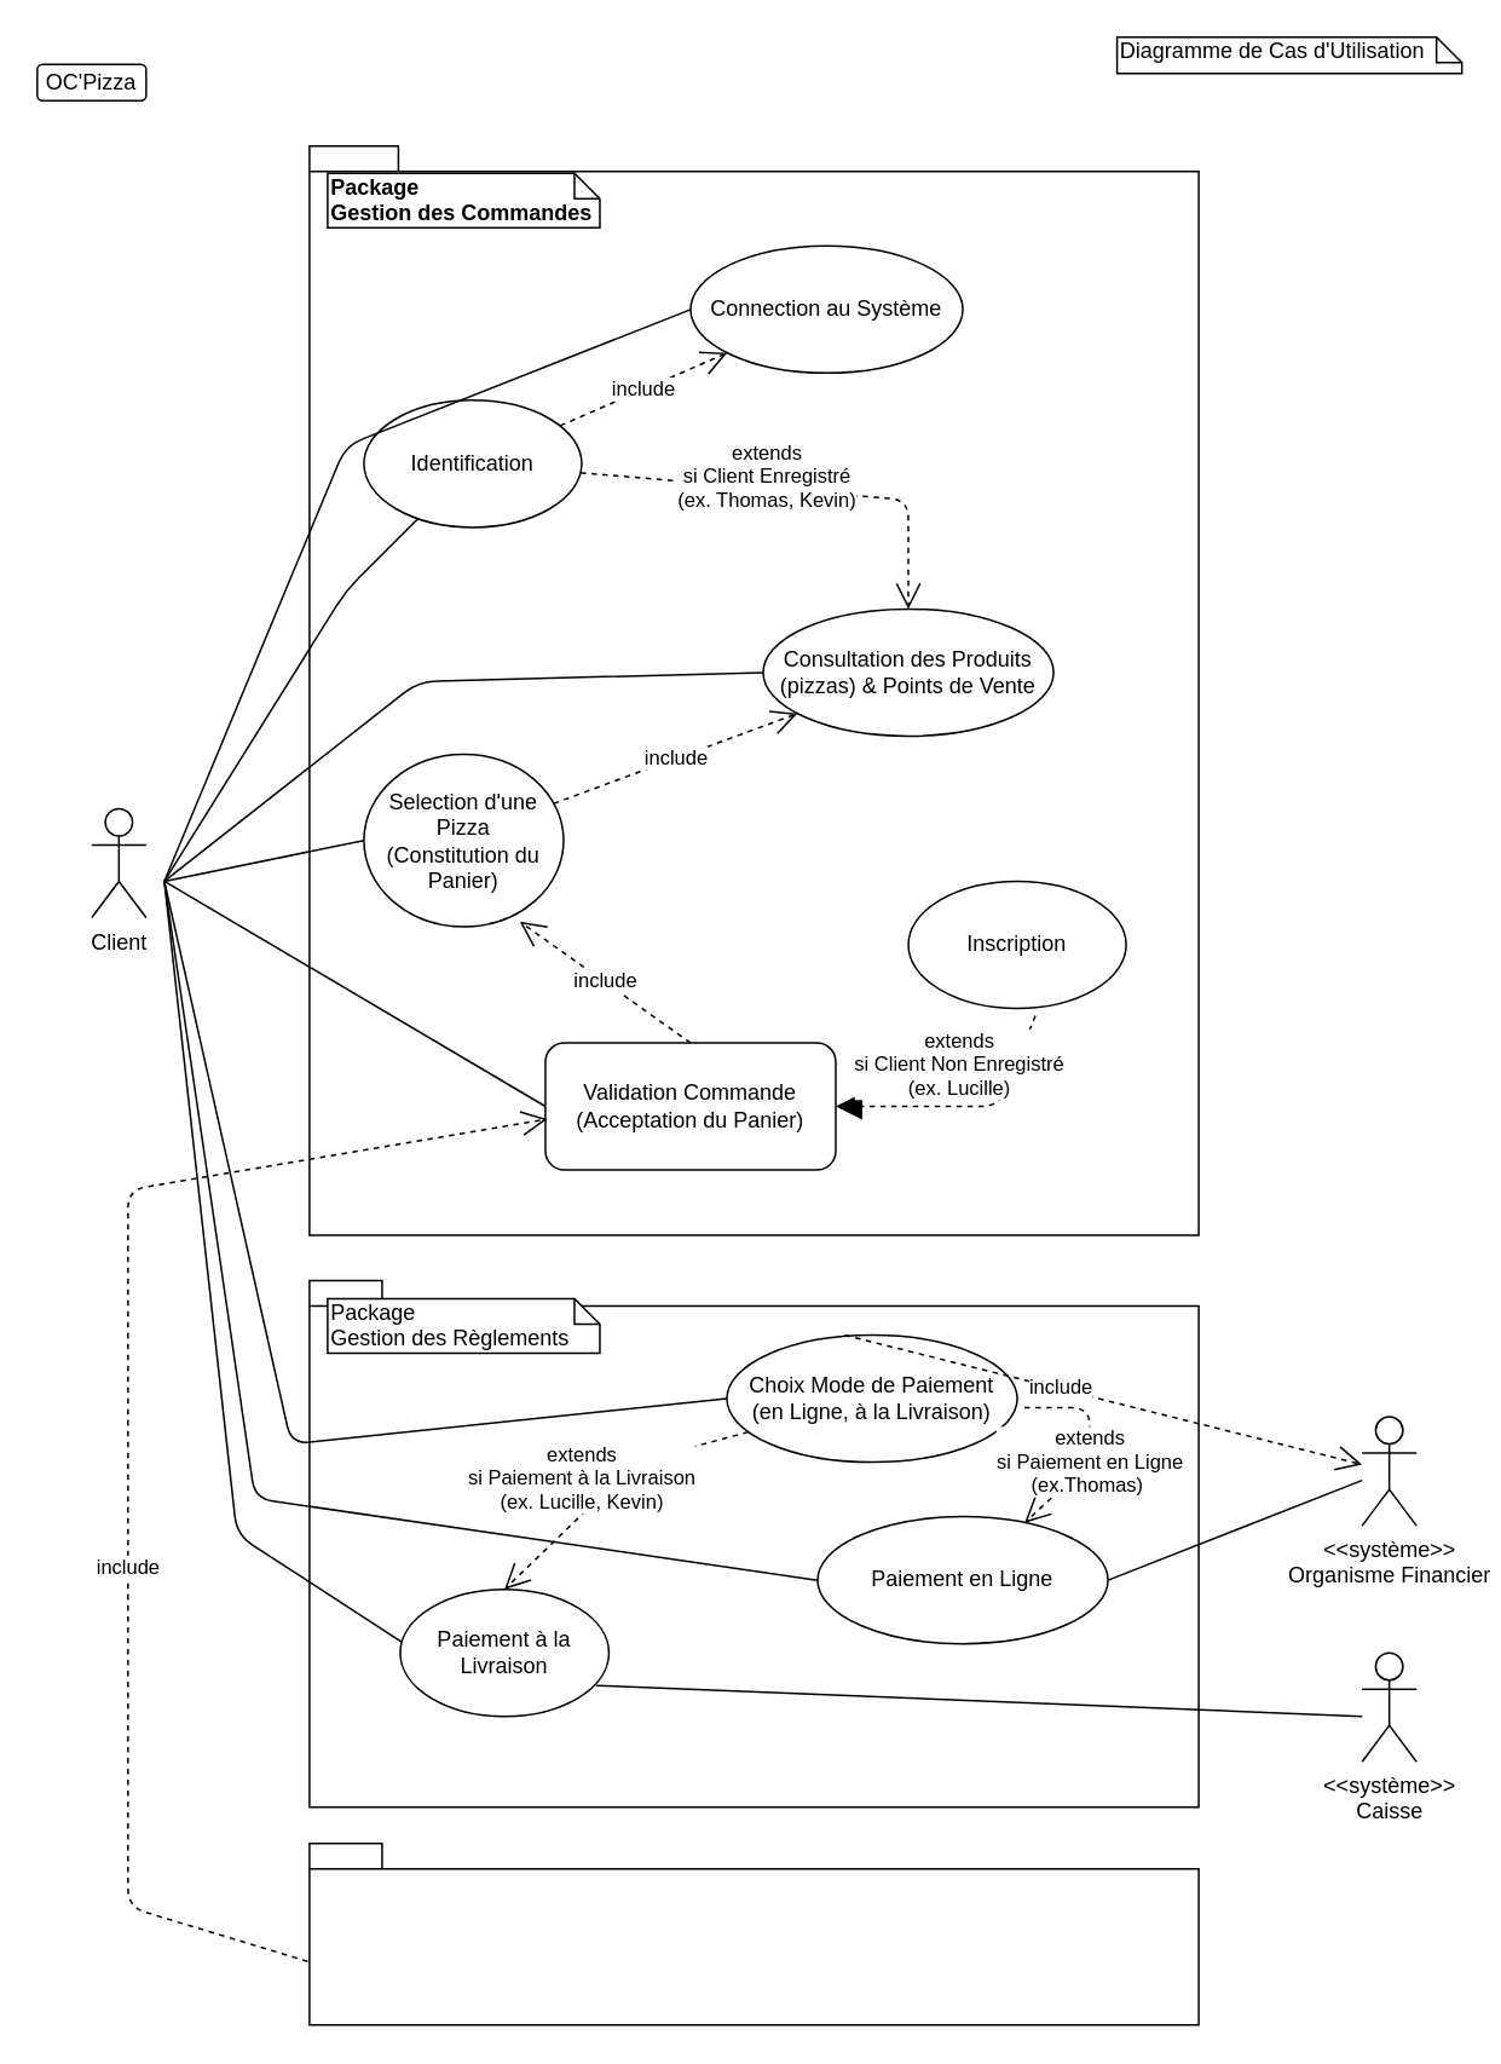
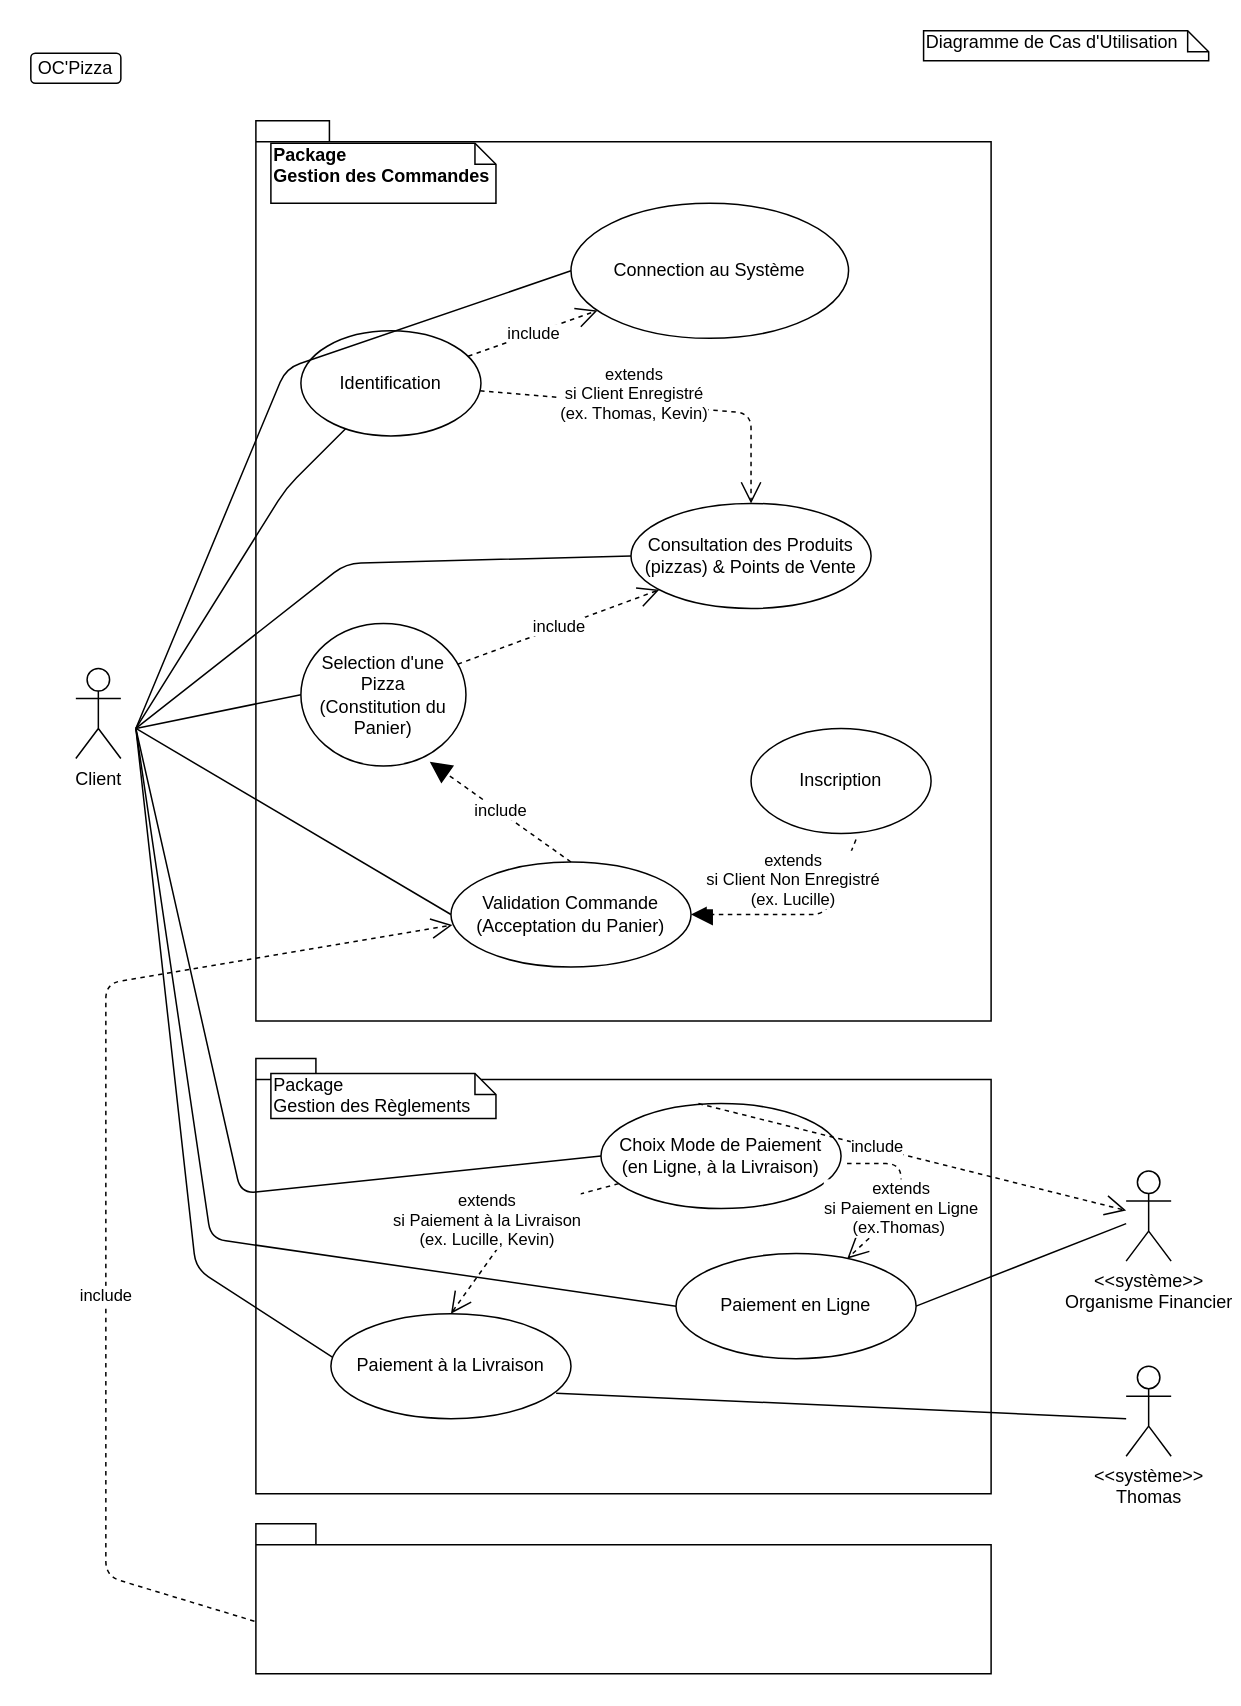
  <mxCell id="0" />
  <mxCell id="1" parent="0" />
  <mxCell id="2" value="" style="shape=folder;fontStyle=1;spacingTop=10;tabWidth=40;tabHeight=14;tabPosition=left;html=1;" parent="1" vertex="1"><mxGeometry x="170" y="705" width="490" height="290" as="geometry" /></mxCell>
  <mxCell id="3" value="" style="shape=folder;fontStyle=1;spacingTop=10;tabWidth=40;tabHeight=14;tabPosition=left;html=1;" parent="1" vertex="1"><mxGeometry x="170" y="1015" width="490" height="100" as="geometry" /></mxCell>
  <mxCell id="4" value="" style="shape=folder;fontStyle=1;spacingTop=10;tabWidth=40;tabHeight=14;tabPosition=left;html=1;" parent="1" vertex="1"><mxGeometry x="170" y="80" width="490" height="600" as="geometry" /></mxCell>
  <mxCell id="5" value="OC'Pizza" style="rounded=1;whiteSpace=wrap;html=1;" parent="1" vertex="1"><mxGeometry x="20" y="35" width="60" height="20" as="geometry" /></mxCell>
  <mxCell id="6" value="Diagramme de Cas d'Utilisation" style="shape=note;whiteSpace=wrap;html=1;size=14;verticalAlign=top;align=left;spacingTop=-6;" parent="1" vertex="1"><mxGeometry x="615" y="20" width="190" height="20" as="geometry" /></mxCell>
  <mxCell id="7" value="Client" style="shape=umlActor;verticalLabelPosition=bottom;labelBackgroundColor=#ffffff;verticalAlign=top;html=1;" parent="1" vertex="1"><mxGeometry x="50" y="445" width="30" height="60" as="geometry" /></mxCell>
- <mxCell id="8" value="Connection au Système" style="ellipse;whiteSpace=wrap;html=1;" parent="1" vertex="1"><mxGeometry x="380" y="135" width="150" height="70" as="geometry" /></mxCell>
+ <mxCell id="8" value="Connection au Système" style="ellipse;whiteSpace=wrap;html=1;" parent="1" vertex="1"><mxGeometry x="380" y="135" width="185" height="90" as="geometry" /></mxCell>
  <mxCell id="9" value="Identification" style="ellipse;whiteSpace=wrap;html=1;" parent="1" vertex="1"><mxGeometry x="200" y="220" width="120" height="70" as="geometry" /></mxCell>
  <mxCell id="10" value="Inscription" style="ellipse;whiteSpace=wrap;html=1;" parent="1" vertex="1"><mxGeometry x="500" y="485" width="120" height="70" as="geometry" /></mxCell>
  <mxCell id="11" value="Consultation des Produits&lt;br&gt;(pizzas) &amp;amp; Points de Vente" style="ellipse;whiteSpace=wrap;html=1;" parent="1" vertex="1"><mxGeometry x="420" y="335" width="160" height="70" as="geometry" /></mxCell>
  <mxCell id="12" value="Selection d'une Pizza&lt;br&gt;(Constitution du Panier)" style="ellipse;whiteSpace=wrap;html=1;" parent="1" vertex="1"><mxGeometry x="200" y="415" width="110" height="95" as="geometry" /></mxCell>
- <mxCell id="13" value="Validation Commande&lt;br&gt;(Acceptation du Panier)" style="whiteSpace=wrap;html=1;rounded=1;" parent="1" vertex="1"><mxGeometry x="300" y="574" width="160" height="70" as="geometry" /></mxCell>
- <mxCell id="14" value="&lt;b&gt;Package&lt;br&gt;Gestion des Commandes&lt;/b&gt;" style="shape=note;whiteSpace=wrap;html=1;size=14;verticalAlign=top;align=left;spacingTop=-6;" parent="1" vertex="1"><mxGeometry x="180" y="95" width="150" height="30" as="geometry" /></mxCell>
+ <mxCell id="13" value="Validation Commande&lt;br&gt;(Acceptation du Panier)" style="ellipse;whiteSpace=wrap;html=1;" parent="1" vertex="1"><mxGeometry x="300" y="574" width="160" height="70" as="geometry" /></mxCell>
+ <mxCell id="14" value="&lt;b&gt;Package&lt;br&gt;Gestion des Commandes&lt;/b&gt;" style="shape=note;whiteSpace=wrap;html=1;size=14;verticalAlign=top;align=left;spacingTop=-6;" parent="1" vertex="1"><mxGeometry x="180" y="95" width="150" height="40" as="geometry" /></mxCell>
  <mxCell id="15" value="" style="endArrow=none;html=1;entryX=0;entryY=0.5;entryDx=0;entryDy=0;" parent="1" target="8" edge="1"><mxGeometry width="50" height="50" relative="1" as="geometry"><mxPoint x="90" y="485" as="sourcePoint" /><mxPoint x="310" y="203.167" as="targetPoint" /><Array as="points"><mxPoint x="190" y="245" /></Array></mxGeometry></mxCell>
  <mxCell id="16" value="" style="endArrow=none;html=1;" parent="1" target="9" edge="1"><mxGeometry width="50" height="50" relative="1" as="geometry"><mxPoint x="90" y="485" as="sourcePoint" /><mxPoint x="390" y="180" as="targetPoint" /><Array as="points"><mxPoint x="190" y="325" /></Array></mxGeometry></mxCell>
  <mxCell id="17" value="" style="endArrow=none;html=1;entryX=0;entryY=0.5;entryDx=0;entryDy=0;" parent="1" target="11" edge="1"><mxGeometry width="50" height="50" relative="1" as="geometry"><mxPoint x="90" y="485" as="sourcePoint" /><mxPoint x="390" y="180" as="targetPoint" /><Array as="points"><mxPoint x="230" y="375" /></Array></mxGeometry></mxCell>
  <mxCell id="18" value="" style="endArrow=none;html=1;entryX=0;entryY=0.5;entryDx=0;entryDy=0;" parent="1" target="12" edge="1"><mxGeometry width="50" height="50" relative="1" as="geometry"><mxPoint x="90" y="485" as="sourcePoint" /><mxPoint x="390" y="180" as="targetPoint" /></mxGeometry></mxCell>
  <mxCell id="19" value="" style="endArrow=none;html=1;entryX=0;entryY=0.5;entryDx=0;entryDy=0;" parent="1" target="13" edge="1"><mxGeometry width="50" height="50" relative="1" as="geometry"><mxPoint x="90" y="485" as="sourcePoint" /><mxPoint x="390" y="180" as="targetPoint" /></mxGeometry></mxCell>
  <mxCell id="20" value="Package&lt;br&gt;Gestion des Règlements" style="shape=note;whiteSpace=wrap;html=1;size=14;verticalAlign=top;align=left;spacingTop=-6;" parent="1" vertex="1"><mxGeometry x="180" y="715" width="150" height="30" as="geometry" /></mxCell>
  <mxCell id="21" value="Paiement en Ligne" style="ellipse;whiteSpace=wrap;html=1;" parent="1" vertex="1"><mxGeometry x="450" y="835" width="160" height="70" as="geometry" /></mxCell>
  <mxCell id="22" value="Choix Mode de Paiement&lt;br&gt;(en Ligne, à la Livraison)" style="ellipse;whiteSpace=wrap;html=1;" parent="1" vertex="1"><mxGeometry x="400" y="735" width="160" height="70" as="geometry" /></mxCell>
  <mxCell id="23" value="" style="endArrow=none;html=1;entryX=0;entryY=0.5;entryDx=0;entryDy=0;" parent="1" target="22" edge="1"><mxGeometry width="50" height="50" relative="1" as="geometry"><mxPoint x="90" y="485" as="sourcePoint" /><mxPoint x="130" y="619" as="targetPoint" /><Array as="points"><mxPoint x="160" y="795" /></Array></mxGeometry></mxCell>
  <mxCell id="24" value="" style="endArrow=none;html=1;entryX=0;entryY=0.5;entryDx=0;entryDy=0;" parent="1" target="21" edge="1"><mxGeometry width="50" height="50" relative="1" as="geometry"><mxPoint x="90" y="485" as="sourcePoint" /><mxPoint x="370" y="920" as="targetPoint" /><Array as="points"><mxPoint x="140" y="825" /></Array></mxGeometry></mxCell>
  <mxCell id="25" value="&amp;lt;&amp;lt;système&amp;gt;&amp;gt;&lt;br&gt;Organisme Financier" style="shape=umlActor;verticalLabelPosition=bottom;labelBackgroundColor=#ffffff;verticalAlign=top;html=1;" parent="1" vertex="1"><mxGeometry x="750" y="780" width="30" height="60" as="geometry" /></mxCell>
  <mxCell id="26" value="" style="endArrow=none;html=1;exitX=1;exitY=0.5;exitDx=0;exitDy=0;" parent="1" source="21" edge="1"><mxGeometry width="50" height="50" relative="1" as="geometry"><mxPoint x="610" y="978" as="sourcePoint" /><mxPoint x="750" y="815" as="targetPoint" /></mxGeometry></mxCell>
  <mxCell id="27" value="include" style="endArrow=open;endSize=12;dashed=1;html=1;entryX=0.006;entryY=0.6;entryDx=0;entryDy=0;entryPerimeter=0;exitX=-0.002;exitY=0.65;exitDx=0;exitDy=0;exitPerimeter=0;" parent="1" source="3" target="13" edge="1"><mxGeometry x="-0.208" width="160" relative="1" as="geometry"><mxPoint x="170" y="1070" as="sourcePoint" /><mxPoint x="60" y="620" as="targetPoint" /><Array as="points"><mxPoint x="70" y="1050" /><mxPoint x="70" y="655" /></Array><mxPoint as="offset" /></mxGeometry></mxCell>
  <mxCell id="28" value="include" style="endArrow=open;endSize=12;dashed=1;html=1;" parent="1" source="9" target="8" edge="1"><mxGeometry width="160" relative="1" as="geometry"><mxPoint x="375" y="234.5" as="sourcePoint" /><mxPoint x="535" y="234.5" as="targetPoint" /></mxGeometry></mxCell>
  <mxCell id="29" value="include" style="endArrow=open;endSize=12;dashed=1;html=1;exitX=0.95;exitY=0.286;exitDx=0;exitDy=0;exitPerimeter=0;" parent="1" target="11" edge="1" source="12"><mxGeometry width="160" relative="1" as="geometry"><mxPoint x="450" y="474" as="sourcePoint" /><mxPoint x="447" y="445" as="targetPoint" /></mxGeometry></mxCell>
- <mxCell id="30" value="include" style="endArrow=open;endSize=12;dashed=1;html=1;exitX=0.5;exitY=0;exitDx=0;exitDy=0;entryX=0.781;entryY=0.971;entryDx=0;entryDy=0;entryPerimeter=0;" parent="1" source="13" target="12" edge="1"><mxGeometry width="160" relative="1" as="geometry"><mxPoint x="460" y="484" as="sourcePoint" /><mxPoint x="454.721" y="444.939" as="targetPoint" /><Array as="points" /><mxPoint as="offset" /></mxGeometry></mxCell>
+ <mxCell id="30" value="include" style="endArrow=block;endSize=12;dashed=1;html=1;exitX=0.5;exitY=0;exitDx=0;exitDy=0;entryX=0.781;entryY=0.971;entryDx=0;entryDy=0;entryPerimeter=0;" parent="1" source="13" target="12" edge="1"><mxGeometry width="160" relative="1" as="geometry"><mxPoint x="460" y="484" as="sourcePoint" /><mxPoint x="454.721" y="444.939" as="targetPoint" /><Array as="points" /><mxPoint as="offset" /></mxGeometry></mxCell>
  <mxCell id="31" value="include" style="endArrow=open;endSize=12;dashed=1;html=1;exitX=0.406;exitY=0;exitDx=0;exitDy=0;exitPerimeter=0;" parent="1" source="22" target="25" edge="1"><mxGeometry x="-0.169" y="1" width="160" relative="1" as="geometry"><mxPoint x="430" y="765" as="sourcePoint" /><mxPoint x="590" y="765" as="targetPoint" /><mxPoint as="offset" /></mxGeometry></mxCell>
  <mxCell id="32" value="extends&lt;br&gt;si Client Enregistré&lt;br&gt;(ex. Thomas, Kevin)" style="endArrow=open;endSize=12;dashed=1;html=1;entryX=0.5;entryY=0;entryDx=0;entryDy=0;" parent="1" source="9" target="11" edge="1"><mxGeometry x="-0.152" y="6" width="160" relative="1" as="geometry"><mxPoint x="350" y="354.5" as="sourcePoint" /><mxPoint x="510" y="354.5" as="targetPoint" /><Array as="points"><mxPoint x="500" y="275" /></Array><mxPoint as="offset" /></mxGeometry></mxCell>
  <mxCell id="33" value="extends&lt;br&gt;si Client Non Enregistré&lt;br&gt;(ex. Lucille)" style="endArrow=block;endSize=12;dashed=1;html=1;entryX=1;entryY=0.5;entryDx=0;entryDy=0;exitX=0.583;exitY=1.057;exitDx=0;exitDy=0;exitPerimeter=0;" parent="1" source="10" target="13" edge="1"><mxGeometry x="-0.436" y="-29" width="160" relative="1" as="geometry"><mxPoint x="620" y="354.5" as="sourcePoint" /><mxPoint x="460" y="354.5" as="targetPoint" /><Array as="points"><mxPoint x="550" y="609" /></Array><mxPoint as="offset" /></mxGeometry></mxCell>
  <mxCell id="34" value="extends&lt;br&gt;si Paiement en Ligne&lt;br&gt;(ex.Thomas)&amp;nbsp;" style="endArrow=open;endSize=12;dashed=1;html=1;" parent="1" target="21" edge="1"><mxGeometry x="0.148" width="160" relative="1" as="geometry"><mxPoint x="564" y="775" as="sourcePoint" /><mxPoint x="400" y="864.5" as="targetPoint" /><Array as="points"><mxPoint x="600" y="775" /><mxPoint x="600" y="805" /></Array><mxPoint as="offset" /></mxGeometry></mxCell>
- <mxCell id="35" value="Paiement à la Livraison" style="ellipse;whiteSpace=wrap;html=1;" parent="1" vertex="1"><mxGeometry x="220" y="875" width="115" height="70" as="geometry" /></mxCell>
- <mxCell id="36" value="&amp;lt;&amp;lt;système&amp;gt;&amp;gt;&lt;br&gt;Caisse" style="shape=umlActor;verticalLabelPosition=bottom;labelBackgroundColor=#ffffff;verticalAlign=top;html=1;" parent="1" vertex="1"><mxGeometry x="750" y="910" width="30" height="60" as="geometry" /></mxCell>
+ <mxCell id="35" value="Paiement à la Livraison" style="ellipse;whiteSpace=wrap;html=1;" parent="1" vertex="1"><mxGeometry x="220" y="875" width="160" height="70" as="geometry" /></mxCell>
+ <mxCell id="36" value="&amp;lt;&amp;lt;système&amp;gt;&amp;gt;&lt;br&gt;Thomas" style="shape=umlActor;verticalLabelPosition=bottom;labelBackgroundColor=#ffffff;verticalAlign=top;html=1;" parent="1" vertex="1"><mxGeometry x="750" y="910" width="30" height="60" as="geometry" /></mxCell>
  <mxCell id="37" value="" style="endArrow=none;html=1;entryX=0.006;entryY=0.414;entryDx=0;entryDy=0;entryPerimeter=0;" parent="1" target="35" edge="1"><mxGeometry width="50" height="50" relative="1" as="geometry"><mxPoint x="90" y="485" as="sourcePoint" /><mxPoint x="460" y="880" as="targetPoint" /><Array as="points"><mxPoint x="130" y="845" /></Array></mxGeometry></mxCell>
  <mxCell id="38" value="" style="endArrow=none;html=1;exitX=0.938;exitY=0.757;exitDx=0;exitDy=0;exitPerimeter=0;" parent="1" source="35" edge="1"><mxGeometry width="50" height="50" relative="1" as="geometry"><mxPoint x="390" y="972.5" as="sourcePoint" /><mxPoint x="750" y="945" as="targetPoint" /><Array as="points" /></mxGeometry></mxCell>
  <mxCell id="39" value="extends&lt;br&gt;si Paiement à la Livraison&lt;br&gt;(ex. Lucille, Kevin)" style="endArrow=open;endSize=12;dashed=1;html=1;entryX=0.5;entryY=0;entryDx=0;entryDy=0;" parent="1" source="22" target="35" edge="1"><mxGeometry x="-0.046" y="-20" width="160" relative="1" as="geometry"><mxPoint x="423" y="825" as="sourcePoint" /><mxPoint x="263" y="825" as="targetPoint" /><Array as="points"><mxPoint x="350" y="805" /></Array><mxPoint x="-5" y="13" as="offset" /></mxGeometry></mxCell>
